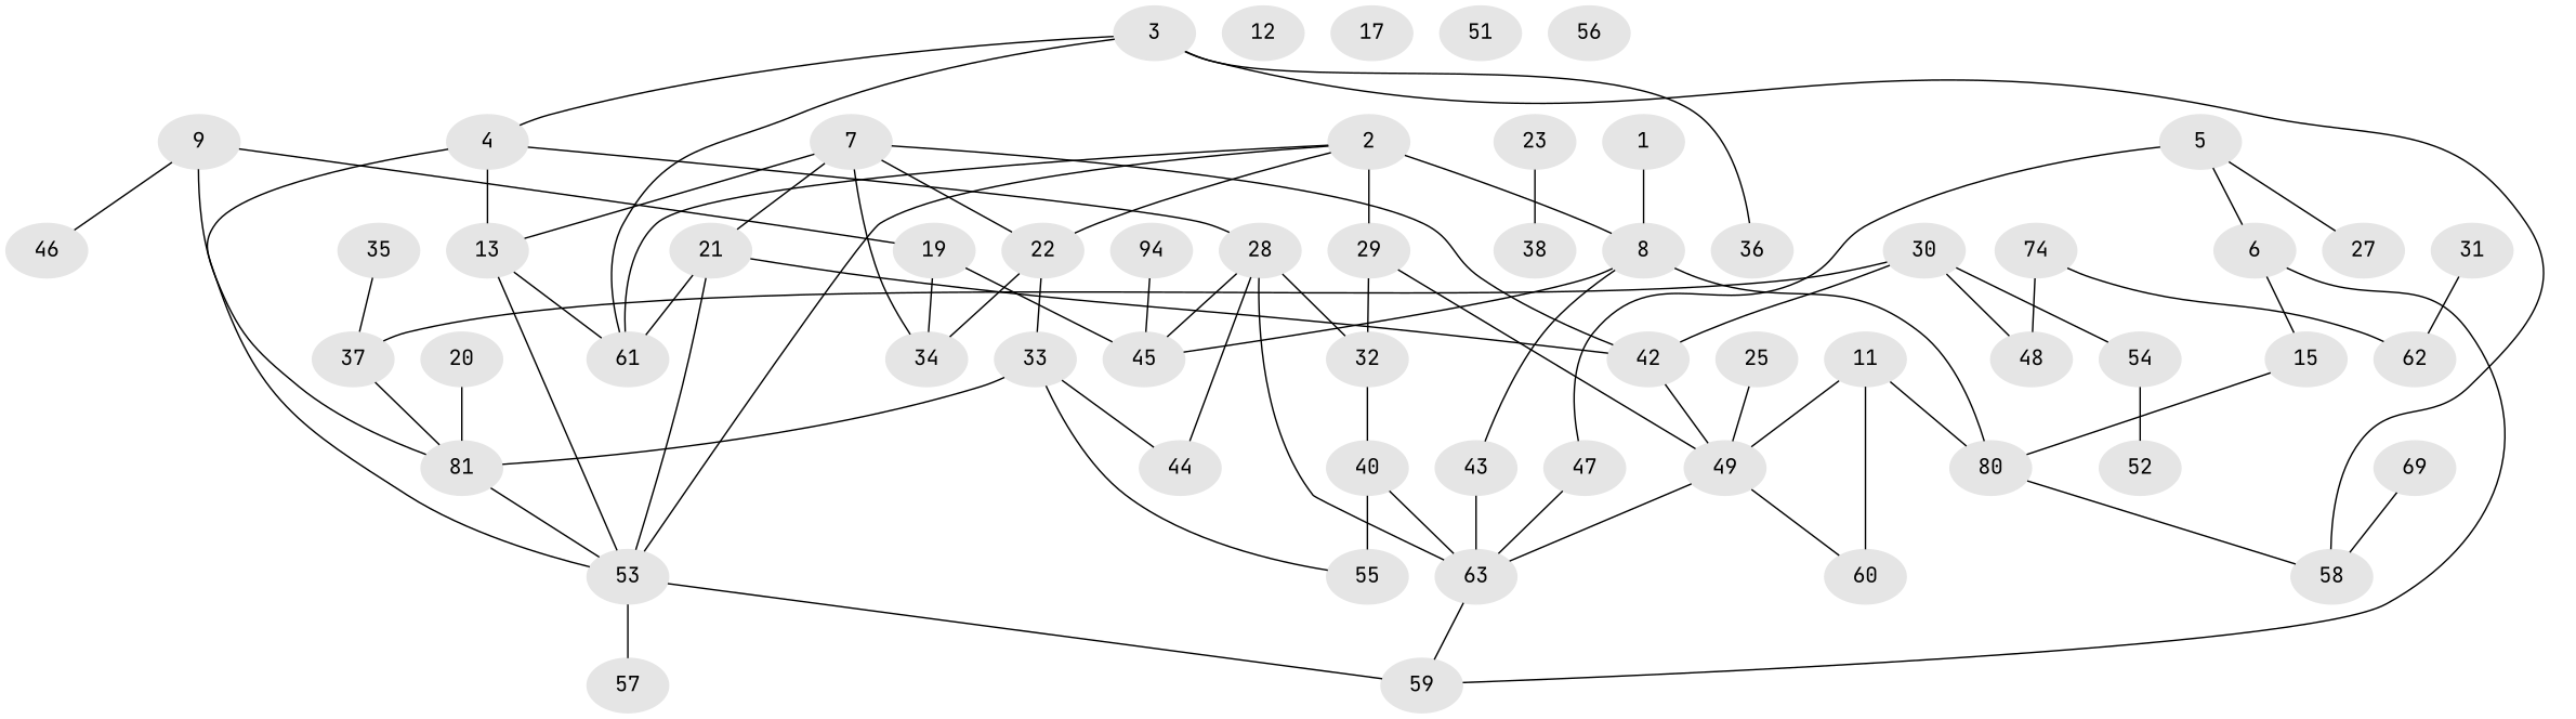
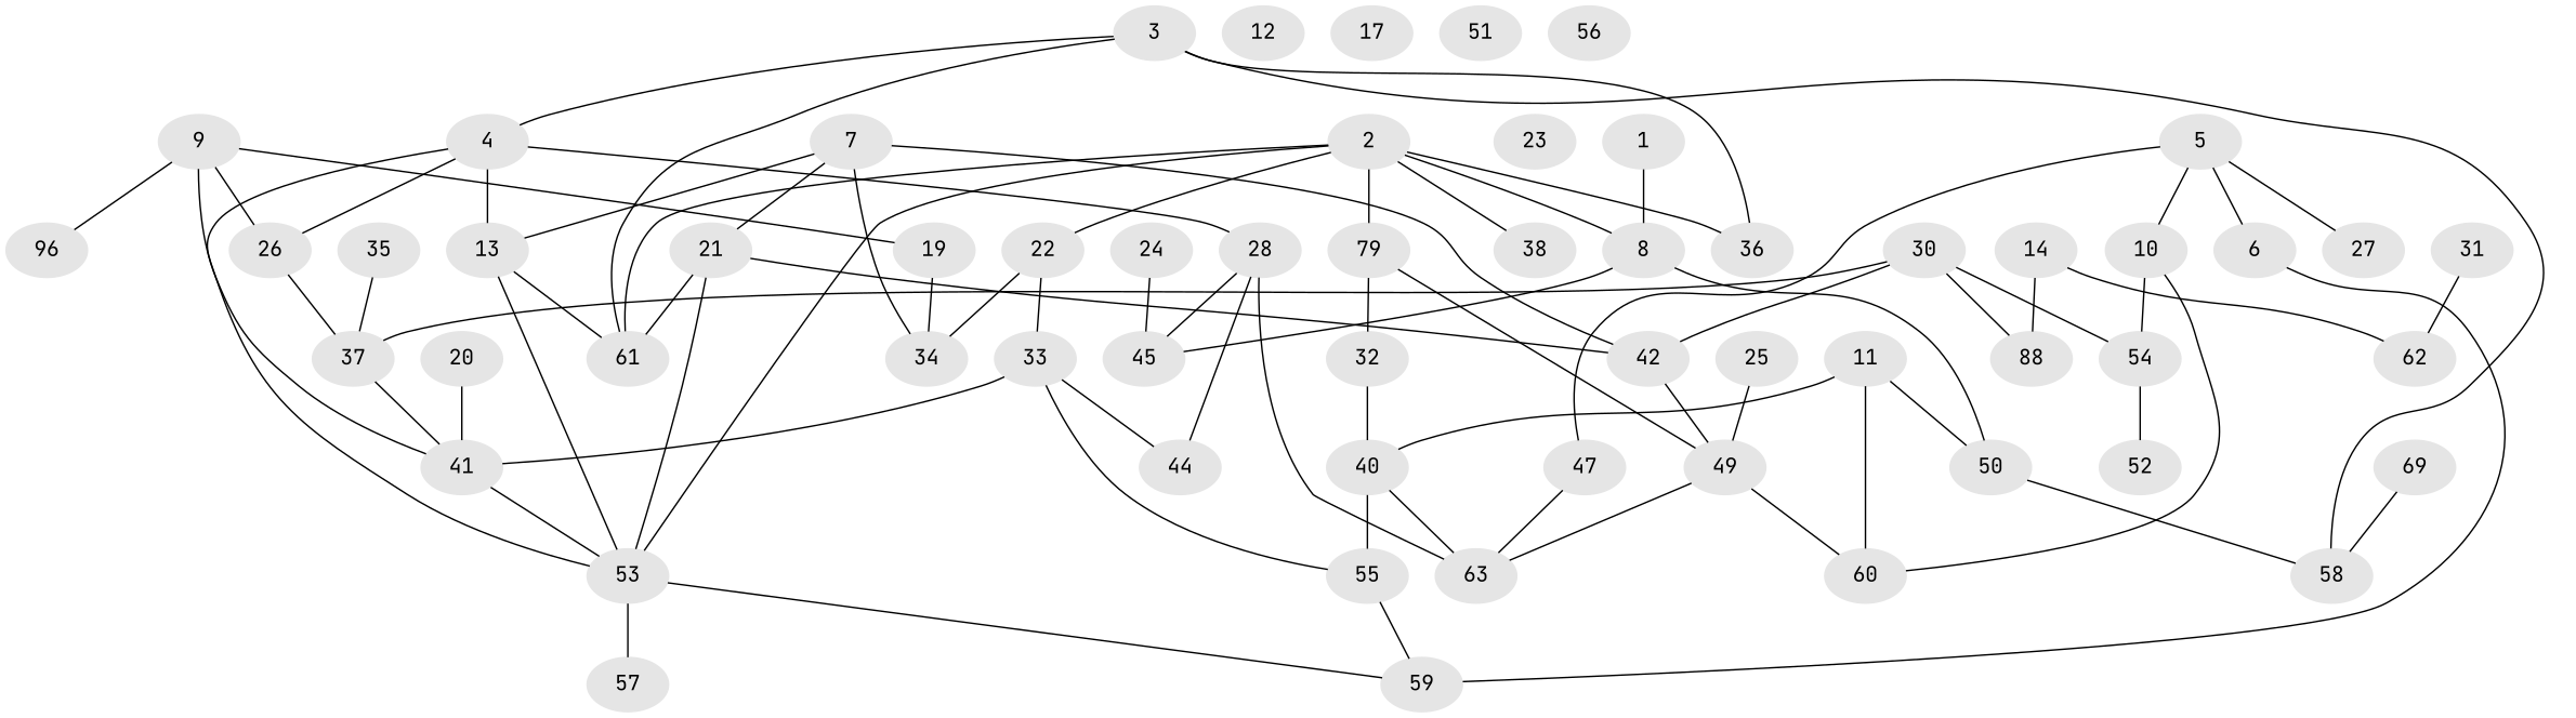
  graph {
    fontname="JetBrains Mono"
    node [color=gray90 fontname="JetBrains Mono" style=filled]
    edge [fontname="JetBrains Mono"]
    1
    8
-   43
    45
-   50 [label=80]
+   50
    2
    22
-   29
+   29 [label=79]
    36
    38
    53
    61
    34
    33
    49
    32
    59
    57
    3
    4
    58
    13
+   26
    28
    37
    44
    63
    5
    6
+   10
    27
    47
-   15
    54
    60
    7
    21
    42
    9
    19
-   41 [label=81]
-   46
+   41
+   46 [label=96]
    52
    11
    40
    55
    12
-   14 [label=74]
-   48
+   14
+   48 [label=88]
    62
    17
    35
    20
    23
-   24 [label=94]
+   24
    25
    30
    31
    n59 [label=69]
    51
    56
    1 -- 8
-   8 -- 43
    8 -- 45
    8 -- 50
-   43 -- 63
    50 -- 58
    2 -- 8
    2 -- 22
    2 -- 29
-   23 -- 38
+   2 -- 36
+   2 -- 38
    2 -- 53
    2 -- 61
    22 -- 34
    22 -- 33
    29 -- 49
    29 -- 32
    53 -- 59
    53 -- 57
    33 -- 44
    33 -- 41
    33 -- 55
    49 -- 63
    49 -- 60
    32 -- 40
    3 -- 36
    3 -- 61
    3 -- 4
    3 -- 58
    4 -- 53
    4 -- 13
+   4 -- 26
    4 -- 28
    13 -- 53
    13 -- 61
+   26 -- 37
    28 -- 45
-   28 -- 32
    28 -- 44
    28 -- 63
    37 -- 41
    5 -- 6
+   5 -- 10
    5 -- 27
    5 -- 47
    6 -- 59
-   6 -- 15
+   10 -- 54
+   10 -- 60
    47 -- 63
-   15 -- 50
    54 -- 52
-   7 -- 22
    7 -- 34
    7 -- 13
    7 -- 21
    7 -- 42
    21 -- 53
    21 -- 61
    21 -- 42
    42 -- 49
+   9 -- 26
    9 -- 19
    9 -- 41
    9 -- 46
-   19 -- 45
    19 -- 34
    41 -- 53
    11 -- 50
    11 -- 60
-   11 -- 49
+   11 -- 40
    40 -- 63
    40 -- 55
-   63 -- 59
+   55 -- 59
    14 -- 48
    14 -- 62
    35 -- 37
    20 -- 41
    24 -- 45
    25 -- 49
    30 -- 37
    30 -- 54
    30 -- 42
    30 -- 48
    31 -- 62
    n59 -- 58
  }
